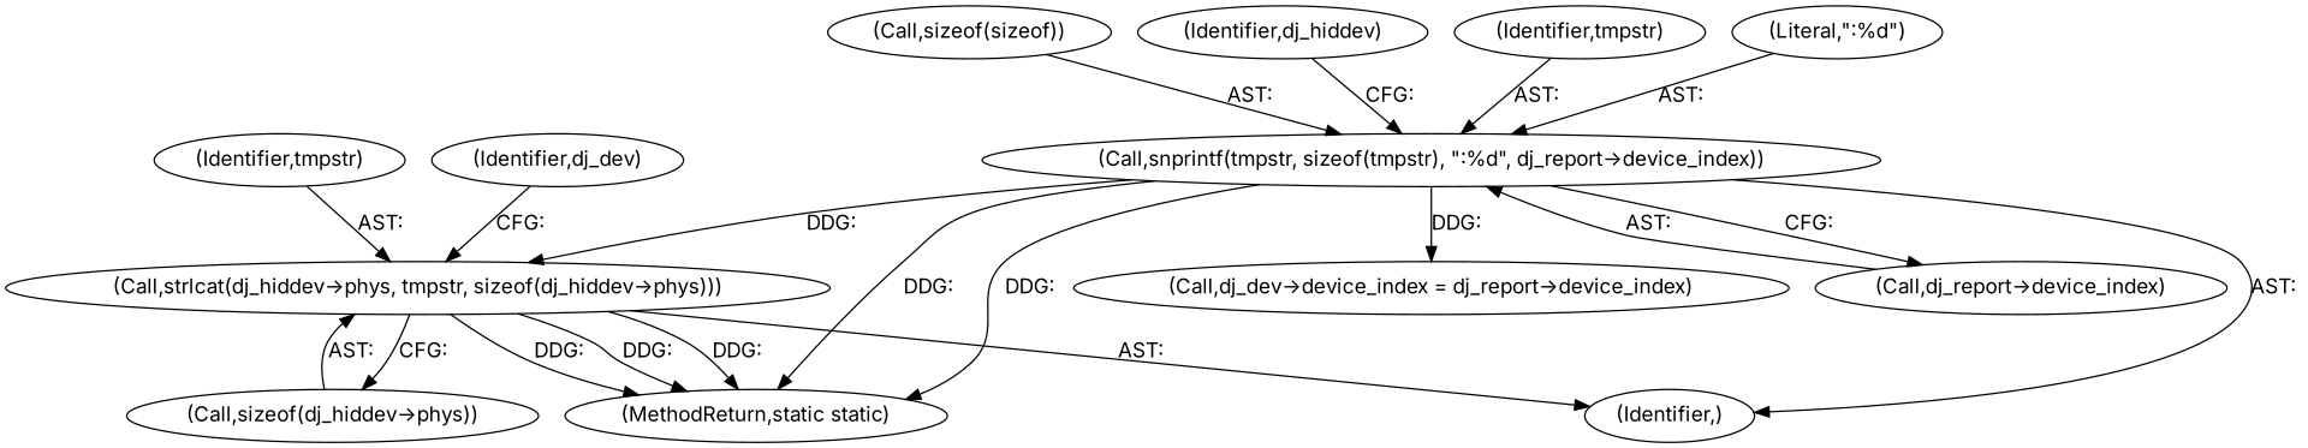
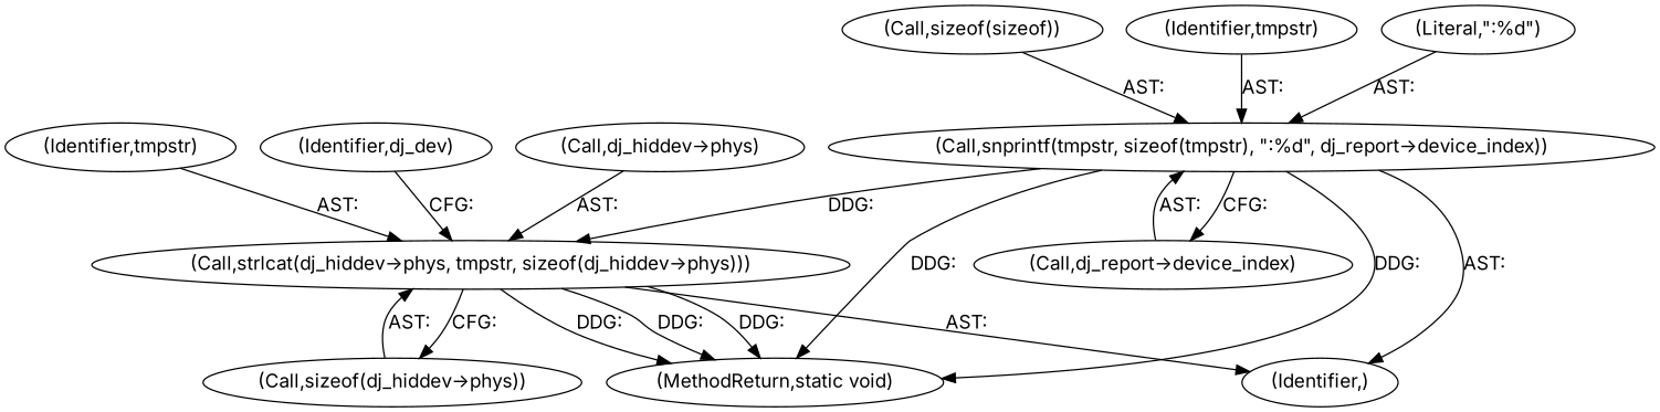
  digraph {
    fontname=Inter
    node [fontname=Inter]
    edge [fontname=Inter]
    n1 [label="(Call,strlcat(dj_hiddev->phys, tmpstr, sizeof(dj_hiddev->phys)))"]
    n2 [label="(Call,sizeof(dj_hiddev->phys))"]
    n3 [label="(Identifier,)"]
-   n4 [label="(MethodReturn,static static)"]
+   n4 [label="(MethodReturn,static void)"]
    n5 [label="(Call,snprintf(tmpstr, sizeof(tmpstr), \":%d\", dj_report->device_index))"]
-   n6 [label="(Call,dj_dev->device_index = dj_report->device_index)"]
    n7 [label="(Call,dj_report->device_index)"]
    n8 [label="(Call,sizeof(sizeof))"]
-   n9 [label="(Identifier,dj_hiddev)"]
+   n10 [label="(Call,dj_hiddev->phys)"]
    n11 [label="(Identifier,tmpstr)"]
    n12 [label="(Identifier,dj_dev)"]
    n13 [label="(Identifier,tmpstr)"]
    n14 [label="(Literal,\":%d\")"]
    n1 -> n2 [label="CFG: "]
    n1 -> n3 [label="AST: "]
    n1 -> n4 [label="DDG: "]
    n1 -> n4 [label="DDG: "]
    n1 -> n4 [label="DDG: "]
    n2 -> n1 [label="AST: "]
    n5 -> n1 [label="DDG: "]
    n5 -> n3 [label="AST: "]
    n5 -> n4 [label="DDG: "]
    n5 -> n4 [label="DDG: "]
-   n5 -> n6 [label="DDG: "]
    n5 -> n7 [label="CFG: "]
    n7 -> n5 [label="AST: "]
    n8 -> n5 [label="AST: "]
-   n9 -> n5 [label="CFG: "]
+   n10 -> n1 [label="AST: "]
    n11 -> n1 [label="AST: "]
    n12 -> n1 [label="CFG: "]
    n13 -> n5 [label="AST: "]
    n14 -> n5 [label="AST: "]
  }
